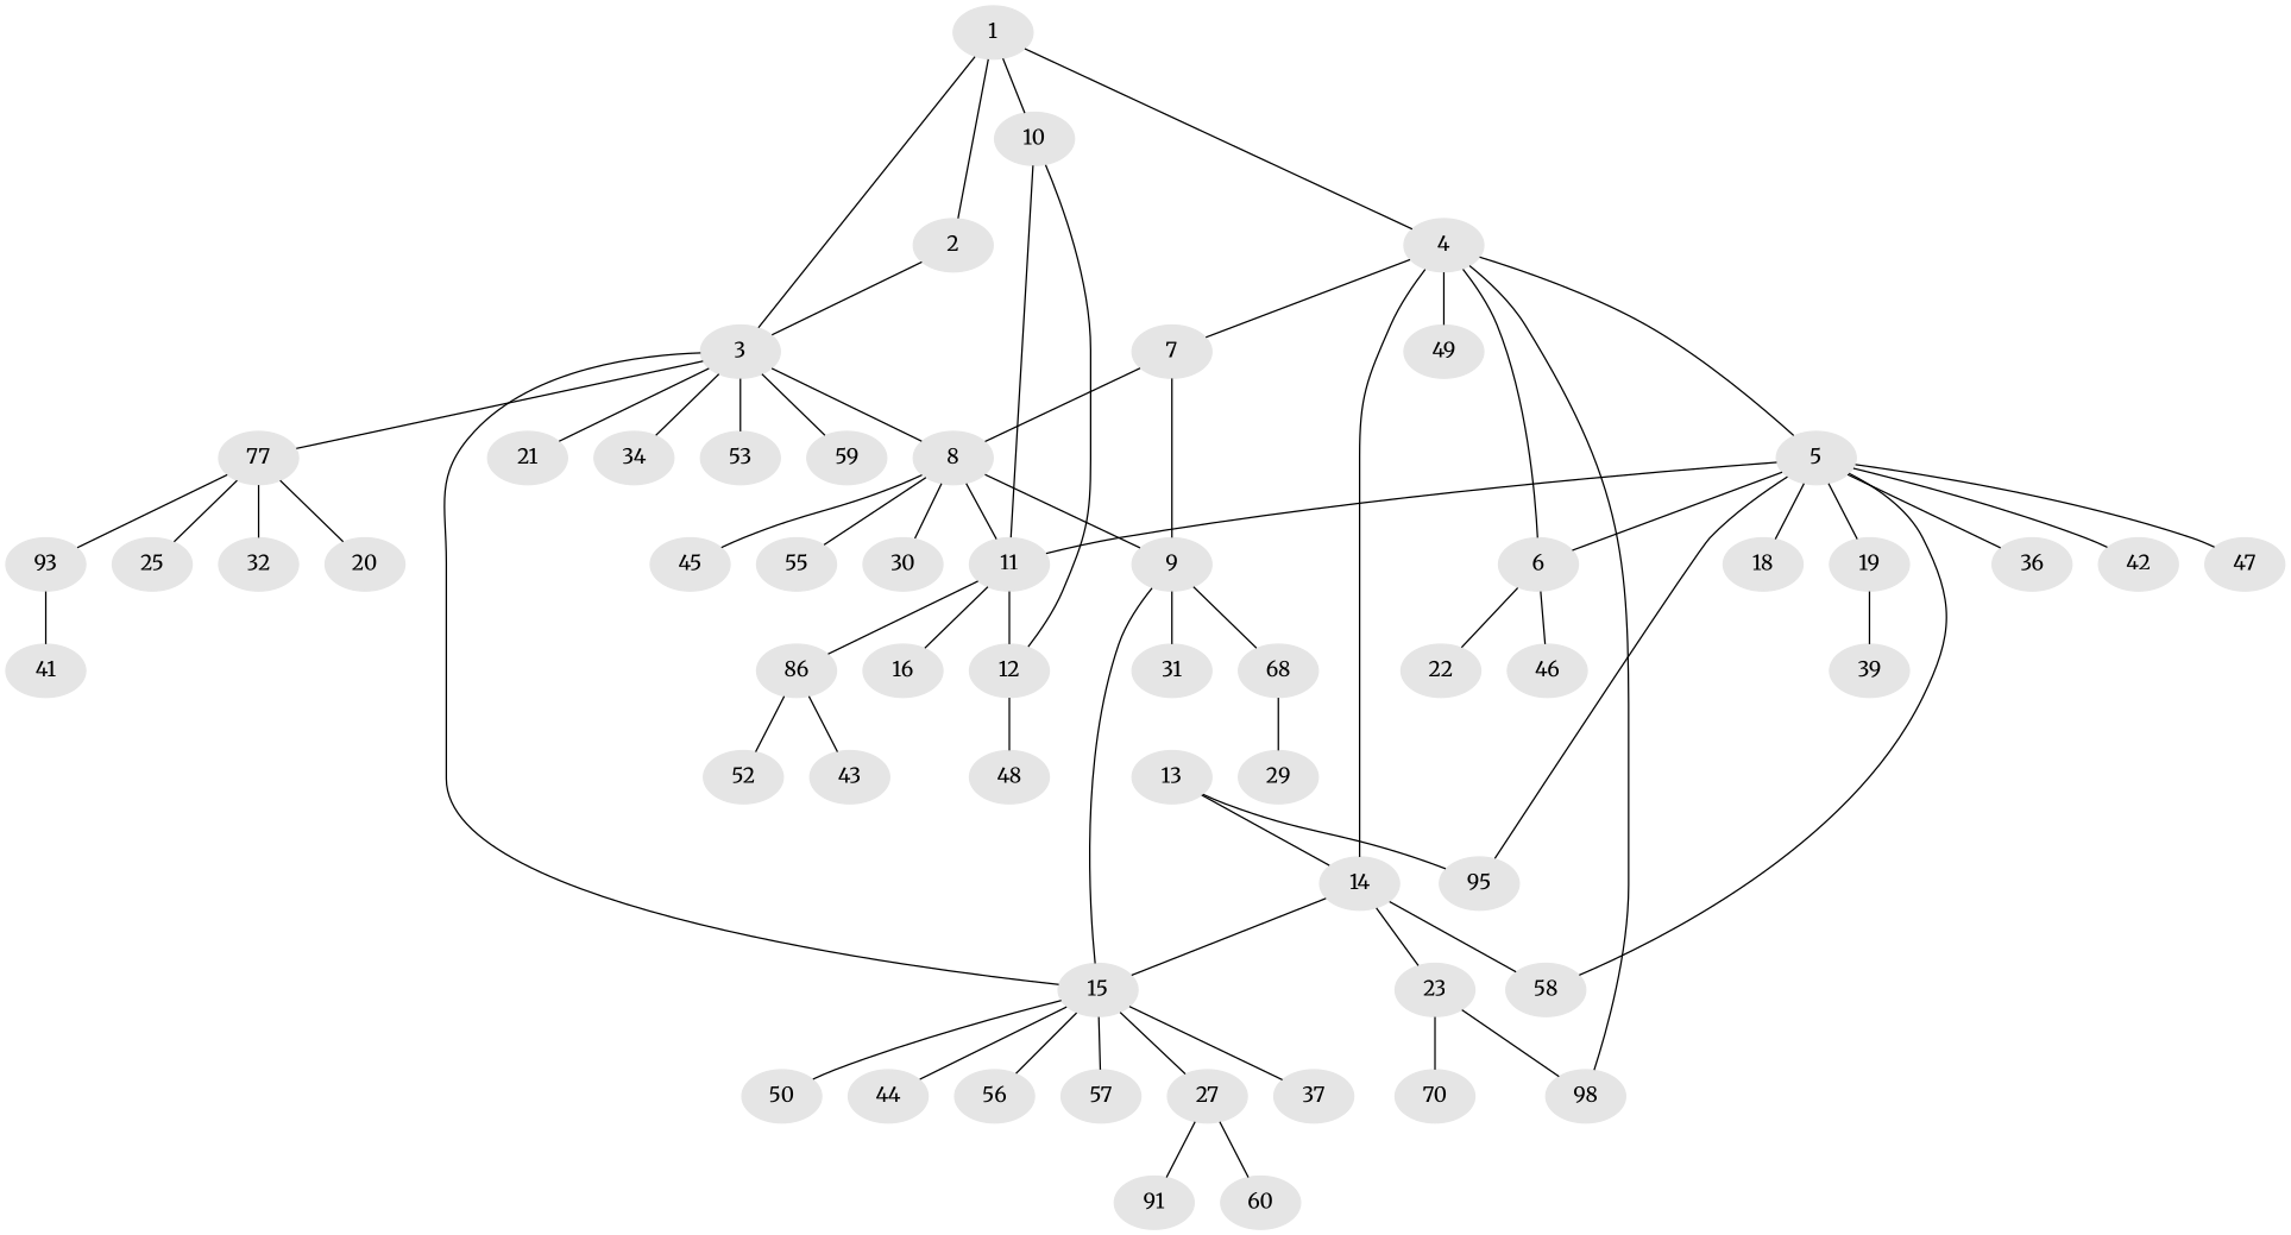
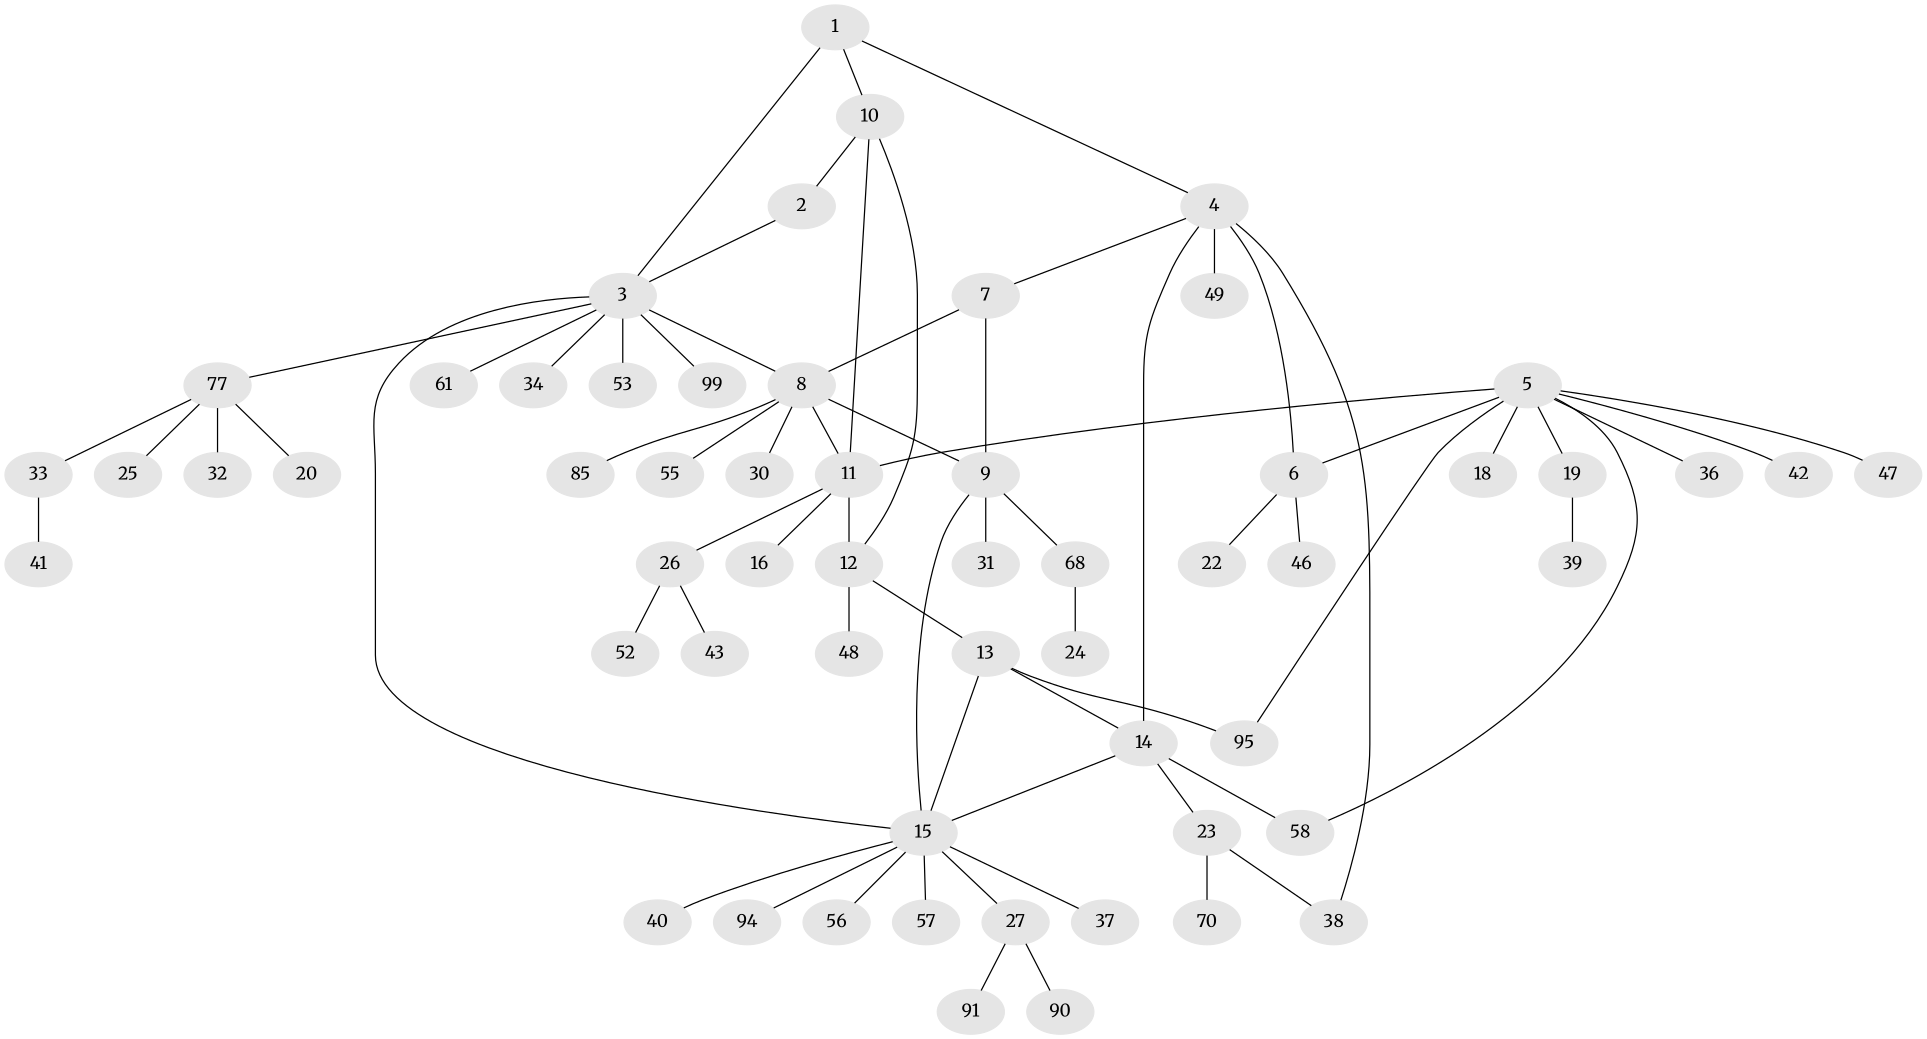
  graph {
    fontname=Merriweather
    node [color=gray90 fontname=Merriweather style=filled]
    edge [fontname=Merriweather]
    1
    2
    3
    4
    10
    8
    15
    n8 [label=77]
-   21
+   21 [label=61]
    34
    53
-   59
+   59 [label=99]
    5
    6
    7
    14
-   38 [label=98]
+   38
    49
    11
    12
    9
    30
-   45
+   45 [label=85]
    55
    27
    37
-   40 [label=50]
-   44
+   40
+   44 [label=94]
    56
    57
    20
    25
    32
-   33 [label=93]
+   33
    18
    19
    n37 [label=95]
    36
    42
    47
    58
    22
    46
    23
    16
-   26 [label=86]
+   26
    39
    n48 [label=68]
    31
-   29
+   29 [label=24]
    13
    48
    43
    52
    n55 [label=70]
    n56 [label=91]
-   60
+   60 [label=90]
    41
-   1 -- 2
+   10 -- 2
    1 -- 3
    1 -- 4
    1 -- 10
    2 -- 3
    3 -- 8
    3 -- 15
    3 -- n8
    3 -- 21
    3 -- 34
    3 -- 53
    3 -- 59
-   4 -- 5
    4 -- 6
    4 -- 7
    4 -- 14
    4 -- 38
    4 -- 49
    10 -- 11
    10 -- 12
    8 -- 11
    8 -- 9
    8 -- 30
    8 -- 45
    8 -- 55
    15 -- 27
    15 -- 37
    15 -- 40
    15 -- 44
    15 -- 56
    15 -- 57
    n8 -- 20
    n8 -- 25
    n8 -- 32
    n8 -- 33
    5 -- 6
    5 -- 11
    5 -- 18
    5 -- 19
    5 -- n37
    5 -- 36
    5 -- 42
    5 -- 47
    5 -- 58
    6 -- 22
    6 -- 46
    7 -- 8
    7 -- 9
    14 -- 15
    14 -- 58
    14 -- 23
    11 -- 12
    11 -- 16
    11 -- 26
+   12 -- 13
    12 -- 48
    9 -- 15
    9 -- n48
    9 -- 31
    27 -- n56
    27 -- 60
    33 -- 41
    19 -- 39
    23 -- 38
    23 -- n55
    26 -- 43
    26 -- 52
    n48 -- 29
+   13 -- 15
    13 -- 14
    13 -- n37
  }
